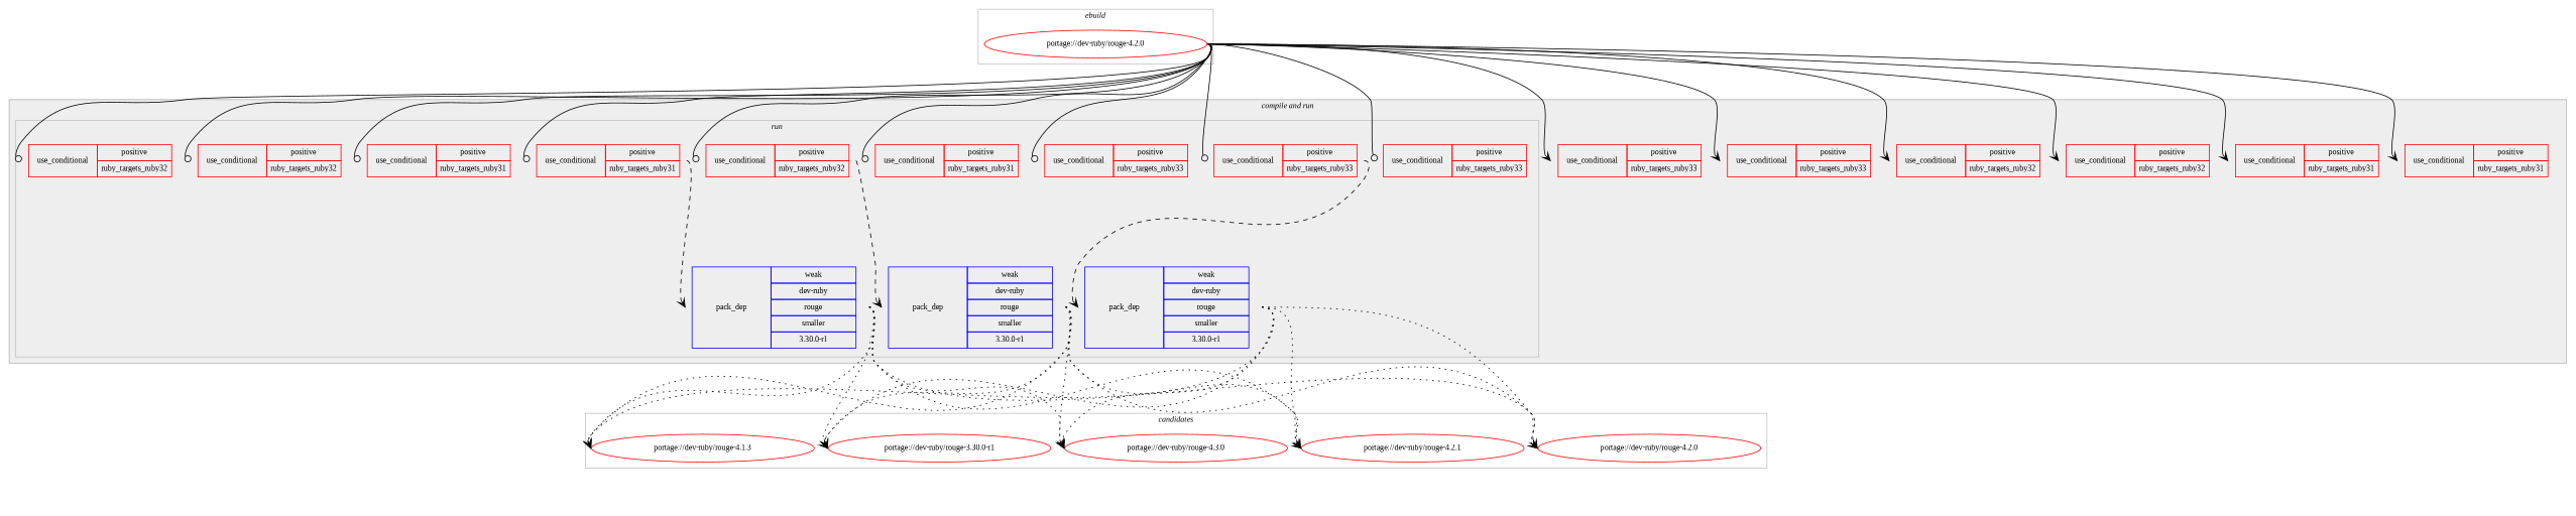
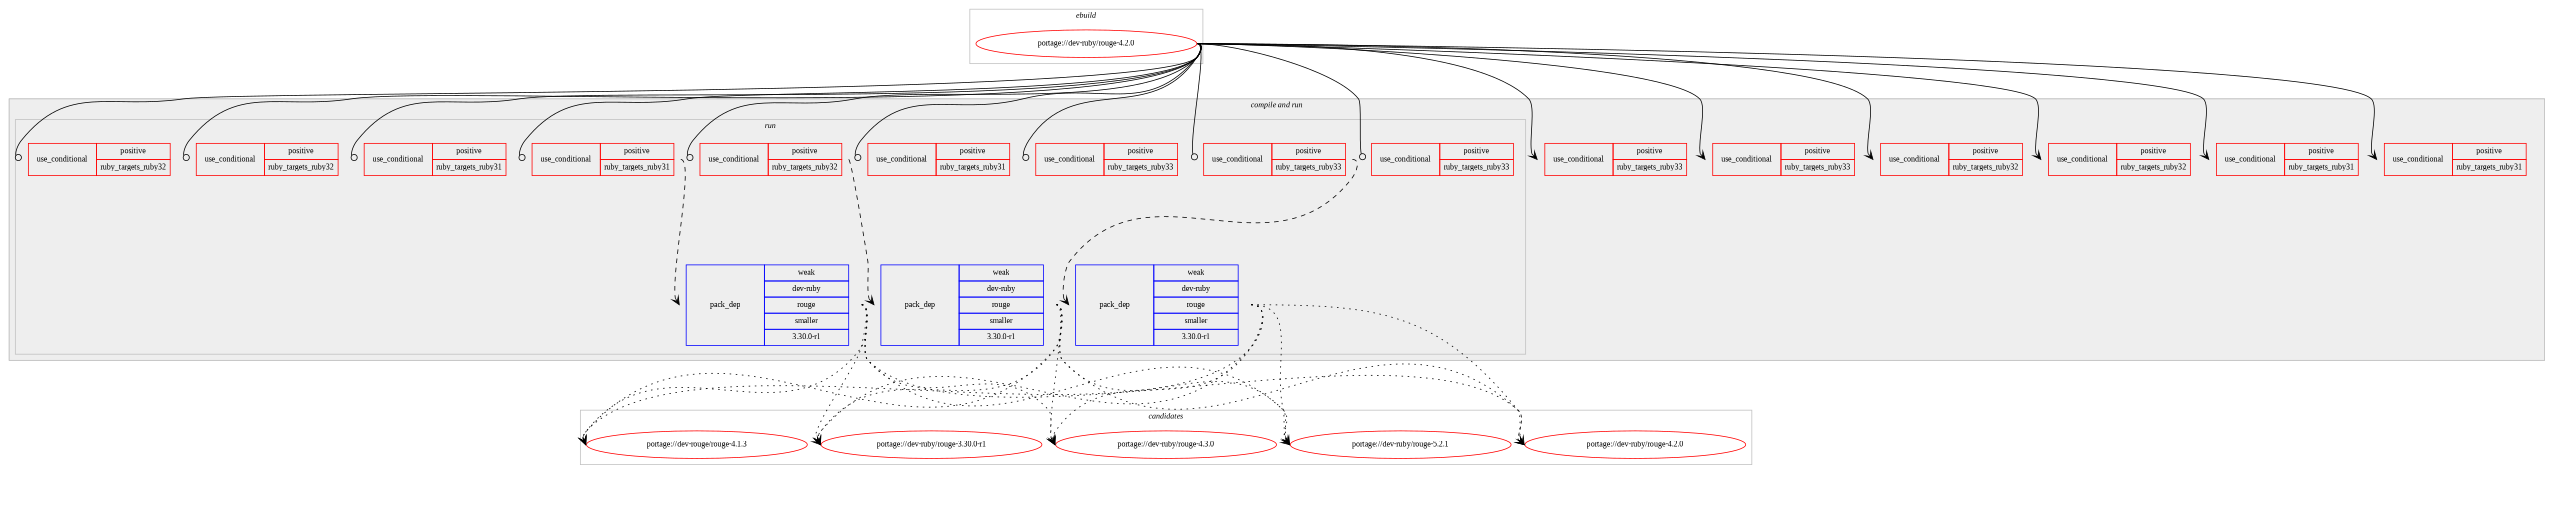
  digraph {
    compound=true
    concentrate=true
    fontname="Liberation Serif"
    fontsize=10
    newrank=true
    rankdir=TB
    ranksep=1.5
    node [color=red fontname="Liberation Serif" fontsize=10 shape=none]
    edge [arrowhead=vee fontname="Liberation Serif" headport=w style=solid tailport=e weight=20]
    n1 [label="portage://dev-ruby/rouge-4.2.0" width=4 shape=""]
    n2 [label=<<TABLE BORDER="0" CELLBORDER="1" CELLSPACING="0" CELLPADDING="4"><TR><TD ROWSPAN="3" CELLPADDING="10">use_conditional</TD></TR><TR><TD>positive</TD></TR><TR><TD>ruby_targets_ruby31</TD></TR></TABLE>>]
    n3 [label=<<TABLE BORDER="0" CELLBORDER="1" CELLSPACING="0" CELLPADDING="4"><TR><TD ROWSPAN="3" CELLPADDING="10">use_conditional</TD></TR><TR><TD>positive</TD></TR><TR><TD>ruby_targets_ruby31</TD></TR></TABLE>>]
    n4 [label=<<TABLE BORDER="0" CELLBORDER="1" CELLSPACING="0" CELLPADDING="4"><TR><TD ROWSPAN="3" CELLPADDING="10">use_conditional</TD></TR><TR><TD>positive</TD></TR><TR><TD>ruby_targets_ruby32</TD></TR></TABLE>>]
    n5 [label=<<TABLE BORDER="0" CELLBORDER="1" CELLSPACING="0" CELLPADDING="4"><TR><TD ROWSPAN="3" CELLPADDING="10">use_conditional</TD></TR><TR><TD>positive</TD></TR><TR><TD>ruby_targets_ruby32</TD></TR></TABLE>>]
    n6 [label=<<TABLE BORDER="0" CELLBORDER="1" CELLSPACING="0" CELLPADDING="4"><TR><TD ROWSPAN="3" CELLPADDING="10">use_conditional</TD></TR><TR><TD>positive</TD></TR><TR><TD>ruby_targets_ruby33</TD></TR></TABLE>>]
    n7 [label=<<TABLE BORDER="0" CELLBORDER="1" CELLSPACING="0" CELLPADDING="4"><TR><TD ROWSPAN="3" CELLPADDING="10">use_conditional</TD></TR><TR><TD>positive</TD></TR><TR><TD>ruby_targets_ruby33</TD></TR></TABLE>>]
    n8 [label=<<TABLE BORDER="0" CELLBORDER="1" CELLSPACING="0" CELLPADDING="4"><TR><TD ROWSPAN="3" CELLPADDING="10">use_conditional</TD></TR><TR><TD>positive</TD></TR><TR><TD>ruby_targets_ruby31</TD></TR></TABLE>>]
    n9 [color=blue label=<<TABLE BORDER="0" CELLBORDER="1" CELLSPACING="0" CELLPADDING="4" WIDTH="220"><TR><TD ROWSPAN="6" CELLPADDING="30">pack_dep</TD></TR><TR><TD WIDTH="110">weak</TD></TR><TR><TD>dev-ruby</TD></TR><TR><TD>rouge</TD></TR><TR><TD>smaller</TD></TR><TR><TD>3.30.0-r1</TD></TR></TABLE>>]
    n10 [label=<<TABLE BORDER="0" CELLBORDER="1" CELLSPACING="0" CELLPADDING="4"><TR><TD ROWSPAN="3" CELLPADDING="10">use_conditional</TD></TR><TR><TD>positive</TD></TR><TR><TD>ruby_targets_ruby32</TD></TR></TABLE>>]
    n11 [color=blue label=<<TABLE BORDER="0" CELLBORDER="1" CELLSPACING="0" CELLPADDING="4" WIDTH="220"><TR><TD ROWSPAN="6" CELLPADDING="30">pack_dep</TD></TR><TR><TD WIDTH="110">weak</TD></TR><TR><TD>dev-ruby</TD></TR><TR><TD>rouge</TD></TR><TR><TD>smaller</TD></TR><TR><TD>3.30.0-r1</TD></TR></TABLE>>]
    n12 [label=<<TABLE BORDER="0" CELLBORDER="1" CELLSPACING="0" CELLPADDING="4"><TR><TD ROWSPAN="3" CELLPADDING="10">use_conditional</TD></TR><TR><TD>positive</TD></TR><TR><TD>ruby_targets_ruby31</TD></TR></TABLE>>]
    n13 [label=<<TABLE BORDER="0" CELLBORDER="1" CELLSPACING="0" CELLPADDING="4"><TR><TD ROWSPAN="3" CELLPADDING="10">use_conditional</TD></TR><TR><TD>positive</TD></TR><TR><TD>ruby_targets_ruby31</TD></TR></TABLE>>]
    n14 [label=<<TABLE BORDER="0" CELLBORDER="1" CELLSPACING="0" CELLPADDING="4"><TR><TD ROWSPAN="3" CELLPADDING="10">use_conditional</TD></TR><TR><TD>positive</TD></TR><TR><TD>ruby_targets_ruby32</TD></TR></TABLE>>]
    n15 [label=<<TABLE BORDER="0" CELLBORDER="1" CELLSPACING="0" CELLPADDING="4"><TR><TD ROWSPAN="3" CELLPADDING="10">use_conditional</TD></TR><TR><TD>positive</TD></TR><TR><TD>ruby_targets_ruby32</TD></TR></TABLE>>]
    n16 [label=<<TABLE BORDER="0" CELLBORDER="1" CELLSPACING="0" CELLPADDING="4"><TR><TD ROWSPAN="3" CELLPADDING="10">use_conditional</TD></TR><TR><TD>positive</TD></TR><TR><TD>ruby_targets_ruby33</TD></TR></TABLE>>]
    n17 [color=blue label=<<TABLE BORDER="0" CELLBORDER="1" CELLSPACING="0" CELLPADDING="4" WIDTH="220"><TR><TD ROWSPAN="6" CELLPADDING="30">pack_dep</TD></TR><TR><TD WIDTH="110">weak</TD></TR><TR><TD>dev-ruby</TD></TR><TR><TD>rouge</TD></TR><TR><TD>smaller</TD></TR><TR><TD>3.30.0-r1</TD></TR></TABLE>>]
    n18 [label=<<TABLE BORDER="0" CELLBORDER="1" CELLSPACING="0" CELLPADDING="4"><TR><TD ROWSPAN="3" CELLPADDING="10">use_conditional</TD></TR><TR><TD>positive</TD></TR><TR><TD>ruby_targets_ruby33</TD></TR></TABLE>>]
    n19 [label=<<TABLE BORDER="0" CELLBORDER="1" CELLSPACING="0" CELLPADDING="4"><TR><TD ROWSPAN="3" CELLPADDING="10">use_conditional</TD></TR><TR><TD>positive</TD></TR><TR><TD>ruby_targets_ruby33</TD></TR></TABLE>>]
    n20 [label="portage://dev-ruby/rouge-3.30.0-r1" width=4 shape=""]
-   n21 [label="portage://dev-ruby/rouge-4.1.3" width=4 shape=""]
+   n21 [label="portage://dev-rouge/rouge-4.1.3" width=4 shape=""]
    n22 [label="portage://dev-ruby/rouge-4.2.0" width=4 shape=""]
-   n23 [label="portage://dev-ruby/rouge-4.2.1" width=4 shape=""]
+   n23 [label="portage://dev-ruby/rouge-5.2.1" width=4 shape=""]
    n24 [label="portage://dev-ruby/rouge-4.3.0" width=4 shape=""]
    subgraph cluster_1 {
      color=gray
      label=<<i>ebuild</i>>
      rank=same
      n1
    }
    subgraph cluster_2 {
      color=gray
      label=<<i>dependencies</i>>
      subgraph cluster_3 {
        color=gray
        fillcolor="#eeeeee"
        label=<<i>compile</i>>
        style=filled
        subgraph sub_4 {
          color=gray
          fillcolor="#eeeeee"
          label=<<i>compile</i>>
          style=filled
          n2
        }
        subgraph sub_5 {
          color=gray
          fillcolor="#eeeeee"
          label=<<i>compile</i>>
          style=filled
          n3
        }
        subgraph sub_6 {
          color=gray
          fillcolor="#eeeeee"
          label=<<i>compile</i>>
          style=filled
          n4
        }
        subgraph sub_7 {
          color=gray
          fillcolor="#eeeeee"
          label=<<i>compile</i>>
          style=filled
          n5
        }
        subgraph sub_8 {
          color=gray
          fillcolor="#eeeeee"
          label=<<i>compile</i>>
          style=filled
          n6
        }
        subgraph sub_9 {
          color=gray
          fillcolor="#eeeeee"
          label=<<i>compile</i>>
          style=filled
          n7
        }
      }
      subgraph cluster_10 {
        color=gray
        fillcolor="#eeeeee"
        label=<<i>compile and run</i>>
        style=filled
      }
      subgraph cluster_11 {
        color=gray
        fillcolor="#eeeeee"
        label=<<i>run</i>>
        style=filled
        subgraph sub_12 {
          color=gray
          fillcolor="#eeeeee"
          label=<<i>run</i>>
          style=filled
          n8
        }
        subgraph sub_13 {
          color=gray
          fillcolor="#eeeeee"
          label=<<i>run</i>>
          style=filled
          n10
          subgraph sub_14 {
            color=gray
            fillcolor="#eeeeee"
            label=<<i>run</i>>
            style=filled
            n9
          }
        }
        subgraph sub_15 {
          color=gray
          fillcolor="#eeeeee"
          label=<<i>run</i>>
          style=filled
          n12
          subgraph sub_16 {
            color=gray
            fillcolor="#eeeeee"
            label=<<i>run</i>>
            style=filled
            n11
          }
        }
        subgraph sub_17 {
          color=gray
          fillcolor="#eeeeee"
          label=<<i>run</i>>
          style=filled
          n13
        }
        subgraph sub_18 {
          color=gray
          fillcolor="#eeeeee"
          label=<<i>run</i>>
          style=filled
          n14
        }
        subgraph sub_19 {
          color=gray
          fillcolor="#eeeeee"
          label=<<i>run</i>>
          style=filled
          n15
        }
        subgraph sub_20 {
          color=gray
          fillcolor="#eeeeee"
          label=<<i>run</i>>
          style=filled
          n16
        }
        subgraph sub_21 {
          color=gray
          fillcolor="#eeeeee"
          label=<<i>run</i>>
          style=filled
          n18
          subgraph sub_22 {
            color=gray
            fillcolor="#eeeeee"
            label=<<i>run</i>>
            style=filled
            n17
          }
        }
        subgraph sub_23 {
          color=gray
          fillcolor="#eeeeee"
          label=<<i>run</i>>
          style=filled
          n19
        }
      }
    }
    subgraph cluster_24 {
      color=gray
      label=<<i>candidates</i>>
      rank=same
      subgraph sub_25 {
        color=black
        label=<<i>candidates</i>>
        nodesep=1
        rank=same
        n20
        n21
        n22
        n23
        n24
      }
      subgraph sub_26 {
        color=black
        label=<<i>candidates</i>>
        nodesep=1
        rank=same
        n20
        n21
        n22
        n23
        n24
      }
      subgraph sub_27 {
        color=black
        label=<<i>candidates</i>>
        nodesep=1
        rank=same
        n20
        n21
        n22
        n23
        n24
      }
    }
    n1 -> n2
    n1 -> n3
    n1 -> n4
    n1 -> n5
    n1 -> n6
    n1 -> n7
    n1 -> n8 [arrowhead=odot]
    n1 -> n10 [arrowhead=odot]
    n1 -> n12 [arrowhead=odot]
    n1 -> n13 [arrowhead=odot]
    n1 -> n14 [arrowhead=odot]
    n1 -> n15 [arrowhead=odot]
    n1 -> n16 [arrowhead=odot]
    n1 -> n18 [arrowhead=odot]
    n1 -> n19 [arrowhead=odot]
    n9 -> n20 [style=dotted weight=100]
    n9 -> n21 [style=dotted weight=100]
    n9 -> n22 [style=dotted weight=100]
    n9 -> n23 [style=dotted weight=100]
    n9 -> n24 [style=dotted weight=100]
    n10 -> n9 [style=dashed]
    n11 -> n20 [style=dotted weight=100]
    n11 -> n21 [style=dotted weight=100]
    n11 -> n22 [style=dotted weight=100]
    n11 -> n23 [style=dotted weight=100]
    n11 -> n24 [style=dotted weight=100]
    n12 -> n11 [style=dashed]
    n17 -> n20 [style=dotted weight=100]
    n17 -> n21 [style=dotted weight=100]
    n17 -> n22 [style=dotted weight=100]
    n17 -> n23 [style=dotted weight=100]
    n17 -> n24 [style=dotted weight=100]
    n18 -> n17 [style=dashed]
  }
